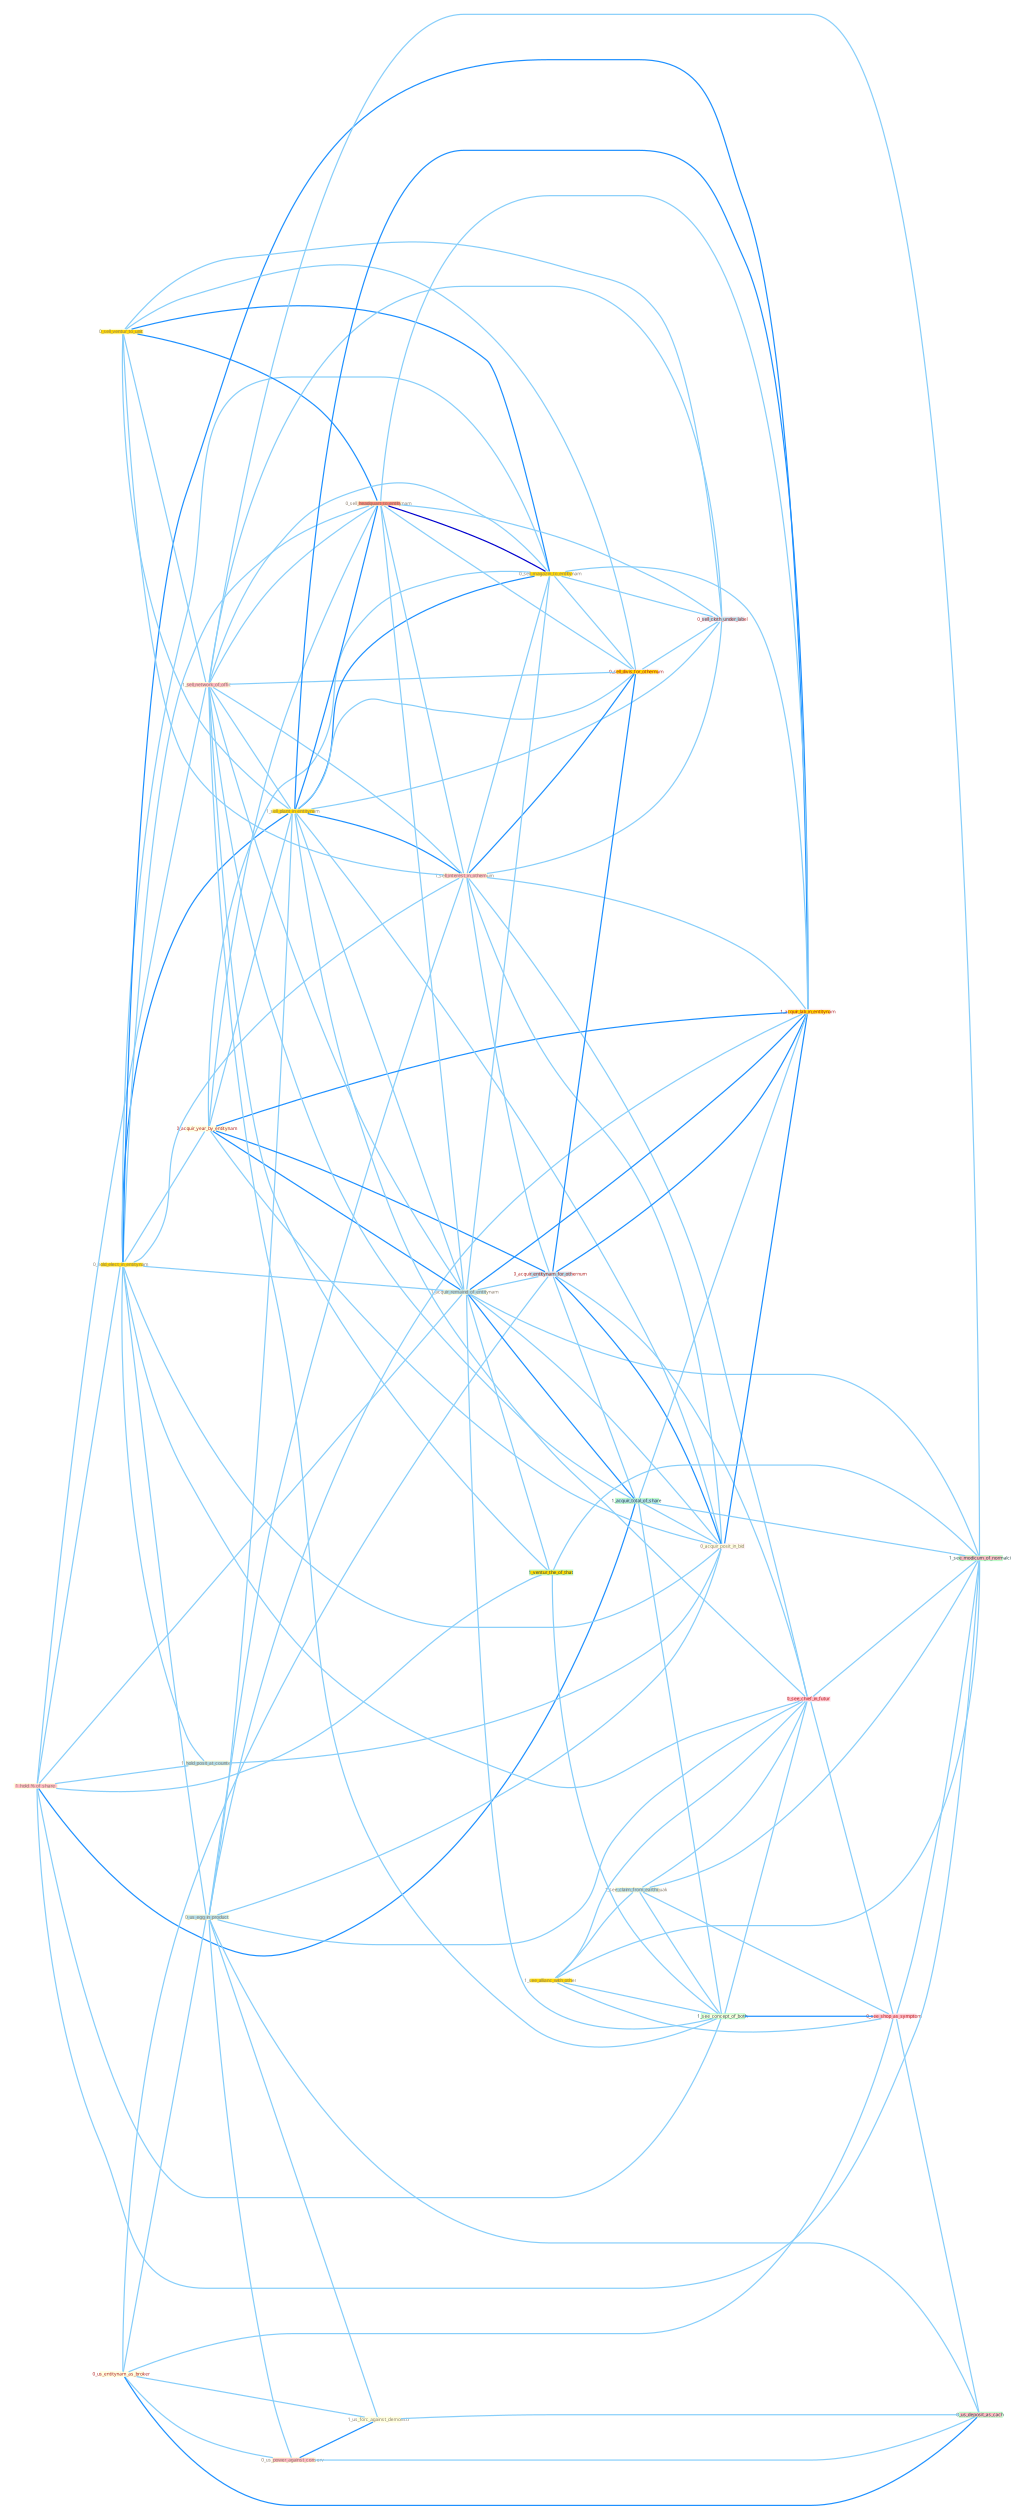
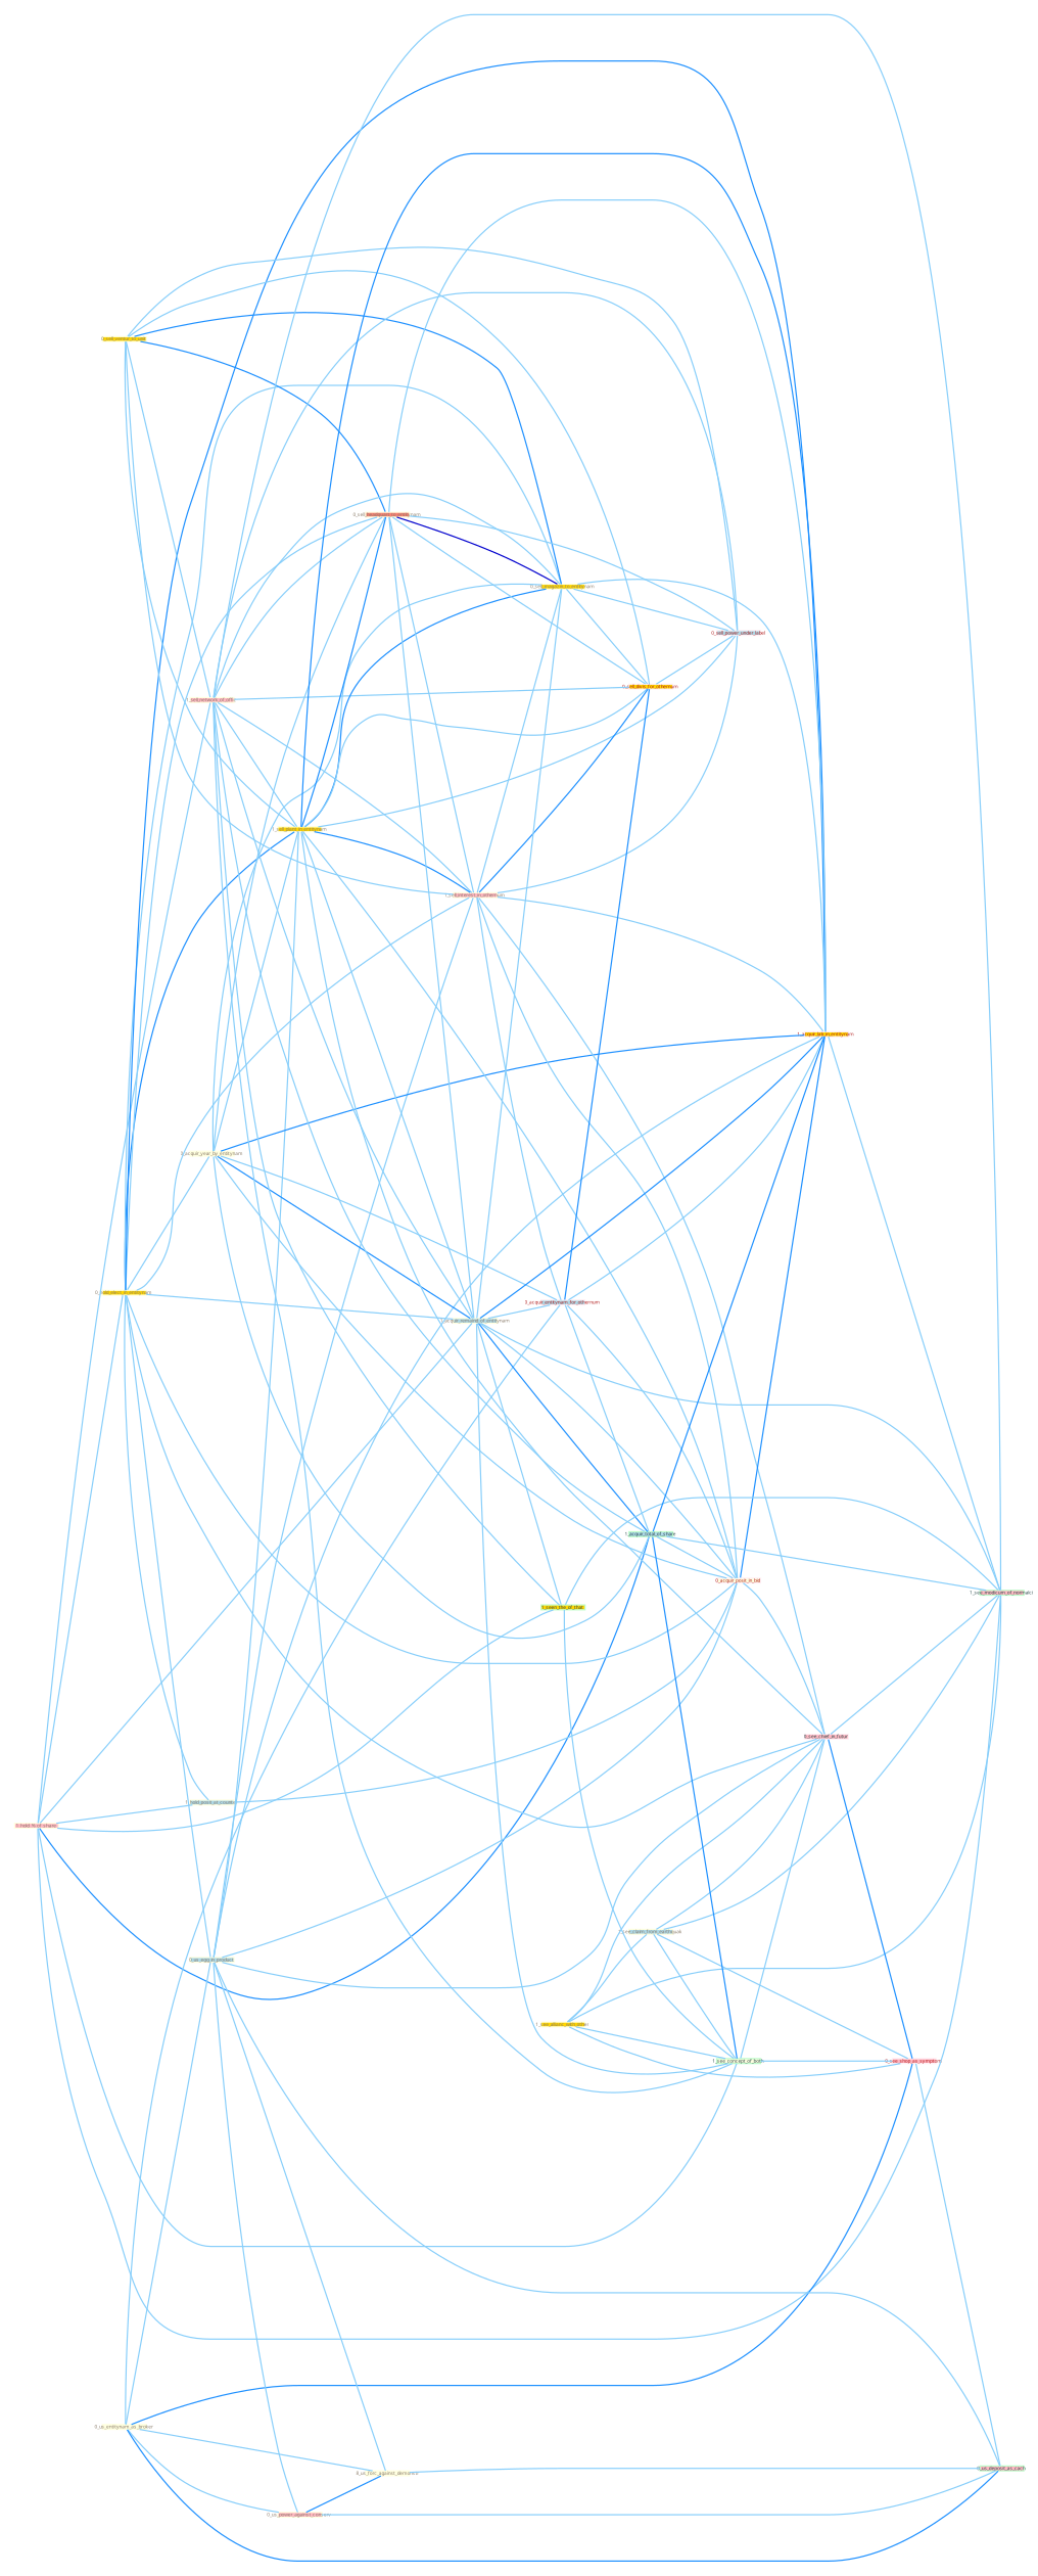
  graph {
    fontname="Noto Sans"
    rankdir=LR
    node [color="#ffffe0" fillcolor=gold fixedsize=true fontcolor="#8b7d6b" fontname="Noto Sans" fontsize=4 shape=polygon style=filled]
    edge [color="#87cefa" fontname="Noto Sans" w=1]
    "1_see_allianc_with_other " [height=.06 width=.5]
    "1_hold_%_of_share " [fillcolor=lightpink height=.06 width=.5]
-   "0_us_entitynam_as_broker " [fillcolor=lightyellow fontcolor="#b22222" height=.06 width=.5]
+   "0_us_entitynam_as_broker " [fillcolor=lightyellow height=.06 width=.5]
    "0_hold_elect_in_entitynam " [height=.06 width=.5]
    "0_us_egg_in_product " [fillcolor=lightblue height=.06 width=.5]
    "1_see_claim_from_earthquak " [fillcolor=lightblue height=.06 width=.5]
-   "0_acquir_year_by_entitynam " [fillcolor=lightyellow fontcolor="#b22222" height=.06 width=.5]
+   "0_acquir_year_by_entitynam " [fillcolor=lightyellow height=.06 width=.5]
    "0_us_power_against_conserv " [fillcolor=lightpink height=.06 width=.5]
    "0_sell_ventur_to_unit " [height=.06 width=.5]
    "1_hold_posit_at_counter " [fillcolor=lightblue height=.06 width=.5]
    "1_sell_network_of_offic " [fillcolor=lightpink height=.06 width=.5]
    "1_sell_plant_in_entitynam " [height=.06 width=.5]
-   "1_us_forc_against_demonstr " [fillcolor=lightyellow height=.06 width=.5]
+   "1_us_forc_against_demonstr " [fillcolor=lightyellow height=.06 width=.5 label="8_us_forc_against_demonstr"]
    "0_sell_headquart_to_entitynam " [fillcolor=salmon height=.06 width=.5]
    "1_sell_interest_in_othernum " [fillcolor=lightpink height=.06 width=.5]
    "1_acquir_remaind_of_entitynam " [fillcolor=lightblue height=.06 width=.5]
    "0_sell_magazin_to_entitynam " [height=.06 width=.5]
    "0_acquir_entitynam_for_othernum " [color="#fff0f5" fillcolor=lightblue fontcolor="#b22222" height=.06 width=.5]
    "0_sell_divis_for_othernum " [color="#fff0f5" fontcolor="#b22222" height=.06 width=.5]
-   "0_sell_cloth_under_label " [color="#fff0f5" fillcolor=lightblue fontcolor="#b22222" height=.06 width=.5]
-   "0_acquir_posit_in_bid " [color="#fff0f5" fillcolor=lightyellow height=.06 width=.5]
-   "0_see_chief_in_futur " [color="#fff0f5" fillcolor=lightpink fontcolor="#b22222" height=.06 width=.5]
+   "0_sell_cloth_under_label " [color="#fff0f5" fillcolor=lightblue fontcolor="#b22222" height=.06 width=.5 label="0_sell_power_under_label"]
+   "0_acquir_posit_in_bid " [color="#fff0f5" fillcolor=lightyellow fontcolor="#b22222" height=.06 width=.5]
+   "0_see_chief_in_futur " [color="#fff0f5" fillcolor=lightpink fontcolor="#2f4f4f" height=.06 width=.5]
    "0_see_shop_as_symptom " [color="#fff0f5" fillcolor=lightpink fontcolor="#b22222" height=.06 width=.5]
    "1_acquir_lab_in_entitynam " [color="#fff0f5" fontcolor="#b22222" height=.06 width=.5]
    "1_see_concept_of_both " [color="#BDFCC9" fillcolor=lightyellow fontcolor="#2f4f4f" height=.06 width=.5]
    "1_see_modicum_of_normalci " [color="#BDFCC9" fillcolor=lightpink fontcolor="#2f4f4f" height=.06 width=.5]
-   "1_seen_the_of_that " [color="#BDFCC9" fontcolor="#2f4f4f" height=.06 width=.5 label="1_ventur_the_of_that"]
+   "1_seen_the_of_that " [color="#BDFCC9" fontcolor="#2f4f4f" height=.06 width=.5]
    "1_acquir_total_of_share " [color="#BDFCC9" fillcolor=lightblue fontcolor="#2f4f4f" height=.06 width=.5]
    "0_us_deposit_as_cach " [color="#BDFCC9" fillcolor=lightpink fontcolor="#2f4f4f" height=.06 width=.5]
    subgraph sub_1 {
      "1_see_allianc_with_other "
      "1_hold_%_of_share "
      "0_us_entitynam_as_broker "
      "0_hold_elect_in_entitynam "
      "0_us_egg_in_product "
      "1_see_claim_from_earthquak "
      "0_acquir_year_by_entitynam "
      "0_us_power_against_conserv "
      "0_sell_ventur_to_unit "
      "1_hold_posit_at_counter "
      "1_sell_network_of_offic "
      "1_sell_plant_in_entitynam "
      "1_us_forc_against_demonstr "
      "0_sell_headquart_to_entitynam "
      "1_sell_interest_in_othernum "
      "1_acquir_remaind_of_entitynam "
      "0_sell_magazin_to_entitynam "
    }
    subgraph sub_2 {
      "0_acquir_entitynam_for_othernum "
      "0_sell_divis_for_othernum "
      "0_sell_cloth_under_label "
      "0_acquir_posit_in_bid "
      "0_see_chief_in_futur "
      "0_see_shop_as_symptom "
      "1_acquir_lab_in_entitynam "
    }
    "1_see_allianc_with_other " -- "1_see_claim_from_earthquak "
    "1_see_allianc_with_other " -- "0_see_chief_in_futur "
    "1_see_allianc_with_other " -- "0_see_shop_as_symptom "
    "1_see_allianc_with_other " -- "1_see_concept_of_both "
    "1_see_allianc_with_other " -- "1_see_modicum_of_normalci "
    "1_hold_%_of_share " -- "0_hold_elect_in_entitynam "
    "1_hold_%_of_share " -- "1_hold_posit_at_counter "
    "1_hold_%_of_share " -- "1_sell_network_of_offic "
    "1_hold_%_of_share " -- "1_acquir_remaind_of_entitynam "
    "1_hold_%_of_share " -- "1_see_concept_of_both "
    "1_hold_%_of_share " -- "1_see_modicum_of_normalci "
    "1_hold_%_of_share " -- "1_seen_the_of_that "
    "1_hold_%_of_share " -- "1_acquir_total_of_share " [color="#1e90ff" w=2]
    "0_us_entitynam_as_broker " -- "0_us_egg_in_product "
    "0_us_entitynam_as_broker " -- "0_us_power_against_conserv "
    "0_us_entitynam_as_broker " -- "1_us_forc_against_demonstr "
    "0_us_entitynam_as_broker " -- "0_acquir_entitynam_for_othernum "
-   "0_us_entitynam_as_broker " -- "0_see_shop_as_symptom "
+   "0_us_entitynam_as_broker " -- "0_see_shop_as_symptom " [color="#1e90ff"]
    "0_us_entitynam_as_broker " -- "0_us_deposit_as_cach " [color="#1e90ff" w=2]
    "0_hold_elect_in_entitynam " -- "0_us_egg_in_product "
    "0_hold_elect_in_entitynam " -- "0_acquir_year_by_entitynam "
    "0_hold_elect_in_entitynam " -- "1_hold_posit_at_counter "
    "0_hold_elect_in_entitynam " -- "1_sell_plant_in_entitynam " [color="#1e90ff" w=2]
    "0_hold_elect_in_entitynam " -- "0_sell_headquart_to_entitynam "
    "0_hold_elect_in_entitynam " -- "1_sell_interest_in_othernum "
    "0_hold_elect_in_entitynam " -- "1_acquir_remaind_of_entitynam "
    "0_hold_elect_in_entitynam " -- "0_sell_magazin_to_entitynam "
    "0_hold_elect_in_entitynam " -- "0_acquir_posit_in_bid "
    "0_hold_elect_in_entitynam " -- "0_see_chief_in_futur "
    "0_hold_elect_in_entitynam " -- "1_acquir_lab_in_entitynam " [color="#1e90ff" w=2]
    "0_us_egg_in_product " -- "0_us_power_against_conserv "
    "0_us_egg_in_product " -- "1_sell_plant_in_entitynam "
    "0_us_egg_in_product " -- "1_us_forc_against_demonstr "
    "0_us_egg_in_product " -- "1_sell_interest_in_othernum "
    "0_us_egg_in_product " -- "0_acquir_posit_in_bid "
    "0_us_egg_in_product " -- "0_see_chief_in_futur "
    "0_us_egg_in_product " -- "1_acquir_lab_in_entitynam "
    "0_us_egg_in_product " -- "0_us_deposit_as_cach "
    "1_see_claim_from_earthquak " -- "0_see_chief_in_futur "
    "1_see_claim_from_earthquak " -- "0_see_shop_as_symptom "
    "1_see_claim_from_earthquak " -- "1_see_concept_of_both "
    "1_see_claim_from_earthquak " -- "1_see_modicum_of_normalci "
    "0_acquir_year_by_entitynam " -- "1_sell_plant_in_entitynam "
    "0_acquir_year_by_entitynam " -- "0_sell_headquart_to_entitynam "
    "0_acquir_year_by_entitynam " -- "1_acquir_remaind_of_entitynam " [color="#1e90ff" w=2]
    "0_acquir_year_by_entitynam " -- "0_sell_magazin_to_entitynam "
-   "0_acquir_year_by_entitynam " -- "0_acquir_entitynam_for_othernum " [color="#1e90ff"]
+   "0_acquir_year_by_entitynam " -- "0_acquir_entitynam_for_othernum "
    "0_acquir_year_by_entitynam " -- "0_acquir_posit_in_bid "
    "0_acquir_year_by_entitynam " -- "1_acquir_lab_in_entitynam " [color="#1e90ff" w=2]
+   "0_acquir_year_by_entitynam " -- "1_acquir_total_of_share "
    "0_us_power_against_conserv " -- "1_us_forc_against_demonstr " [color="#1e90ff" w=2]
    "0_us_power_against_conserv " -- "0_us_deposit_as_cach "
    "0_sell_ventur_to_unit " -- "1_sell_network_of_offic "
    "0_sell_ventur_to_unit " -- "1_sell_plant_in_entitynam "
    "0_sell_ventur_to_unit " -- "0_sell_headquart_to_entitynam " [color="#1e90ff" w=2]
    "0_sell_ventur_to_unit " -- "1_sell_interest_in_othernum "
    "0_sell_ventur_to_unit " -- "0_sell_magazin_to_entitynam " [color="#1e90ff" w=2]
    "0_sell_ventur_to_unit " -- "0_sell_divis_for_othernum "
    "0_sell_ventur_to_unit " -- "0_sell_cloth_under_label "
    "1_hold_posit_at_counter " -- "0_acquir_posit_in_bid "
    "1_sell_network_of_offic " -- "1_sell_plant_in_entitynam "
    "1_sell_network_of_offic " -- "0_sell_headquart_to_entitynam "
    "1_sell_network_of_offic " -- "1_sell_interest_in_othernum "
    "1_sell_network_of_offic " -- "1_acquir_remaind_of_entitynam "
    "1_sell_network_of_offic " -- "0_sell_magazin_to_entitynam "
    "1_sell_network_of_offic " -- "0_sell_divis_for_othernum "
    "1_sell_network_of_offic " -- "0_sell_cloth_under_label "
    "1_sell_network_of_offic " -- "1_see_concept_of_both "
    "1_sell_network_of_offic " -- "1_see_modicum_of_normalci "
    "1_sell_network_of_offic " -- "1_seen_the_of_that "
    "1_sell_network_of_offic " -- "1_acquir_total_of_share "
    "1_sell_plant_in_entitynam " -- "0_sell_headquart_to_entitynam " [color="#1e90ff" w=2]
    "1_sell_plant_in_entitynam " -- "1_sell_interest_in_othernum " [color="#1e90ff" w=2]
    "1_sell_plant_in_entitynam " -- "1_acquir_remaind_of_entitynam "
    "1_sell_plant_in_entitynam " -- "0_sell_magazin_to_entitynam " [color="#1e90ff" w=2]
    "1_sell_plant_in_entitynam " -- "0_sell_divis_for_othernum "
    "1_sell_plant_in_entitynam " -- "0_sell_cloth_under_label "
    "1_sell_plant_in_entitynam " -- "0_acquir_posit_in_bid "
    "1_sell_plant_in_entitynam " -- "0_see_chief_in_futur "
    "1_sell_plant_in_entitynam " -- "1_acquir_lab_in_entitynam " [color="#1e90ff" w=2]
    "1_us_forc_against_demonstr " -- "0_us_deposit_as_cach "
    "0_sell_headquart_to_entitynam " -- "1_sell_interest_in_othernum "
    "0_sell_headquart_to_entitynam " -- "1_acquir_remaind_of_entitynam "
    "0_sell_headquart_to_entitynam " -- "0_sell_magazin_to_entitynam " [color="#0000cd" w=3]
    "0_sell_headquart_to_entitynam " -- "0_sell_divis_for_othernum "
    "0_sell_headquart_to_entitynam " -- "0_sell_cloth_under_label "
    "0_sell_headquart_to_entitynam " -- "1_acquir_lab_in_entitynam "
    "1_sell_interest_in_othernum " -- "0_sell_magazin_to_entitynam "
    "1_sell_interest_in_othernum " -- "0_acquir_entitynam_for_othernum "
    "1_sell_interest_in_othernum " -- "0_sell_divis_for_othernum " [color="#1e90ff" w=2]
    "1_sell_interest_in_othernum " -- "0_sell_cloth_under_label "
    "1_sell_interest_in_othernum " -- "0_acquir_posit_in_bid "
    "1_sell_interest_in_othernum " -- "0_see_chief_in_futur "
    "1_sell_interest_in_othernum " -- "1_acquir_lab_in_entitynam "
    "1_acquir_remaind_of_entitynam " -- "0_sell_magazin_to_entitynam "
    "1_acquir_remaind_of_entitynam " -- "0_acquir_entitynam_for_othernum "
    "1_acquir_remaind_of_entitynam " -- "0_acquir_posit_in_bid "
    "1_acquir_remaind_of_entitynam " -- "1_acquir_lab_in_entitynam " [color="#1e90ff" w=2]
    "1_acquir_remaind_of_entitynam " -- "1_see_concept_of_both "
    "1_acquir_remaind_of_entitynam " -- "1_see_modicum_of_normalci "
    "1_acquir_remaind_of_entitynam " -- "1_seen_the_of_that "
    "1_acquir_remaind_of_entitynam " -- "1_acquir_total_of_share " [color="#1e90ff" w=2]
    "0_sell_magazin_to_entitynam " -- "0_sell_divis_for_othernum "
    "0_sell_magazin_to_entitynam " -- "0_sell_cloth_under_label "
    "0_sell_magazin_to_entitynam " -- "1_acquir_lab_in_entitynam "
    "0_acquir_entitynam_for_othernum " -- "0_sell_divis_for_othernum " [color="#1e90ff" w=2]
-   "0_acquir_entitynam_for_othernum " -- "0_acquir_posit_in_bid " [color="#1e90ff"]
-   "0_acquir_entitynam_for_othernum " -- "1_acquir_lab_in_entitynam " [color="#1e90ff"]
+   "0_acquir_entitynam_for_othernum " -- "0_acquir_posit_in_bid "
+   "0_acquir_entitynam_for_othernum " -- "1_acquir_lab_in_entitynam "
    "0_acquir_entitynam_for_othernum " -- "1_acquir_total_of_share "
    "0_sell_divis_for_othernum " -- "0_sell_cloth_under_label "
-   "0_acquir_entitynam_for_othernum " -- "0_see_chief_in_futur "
+   "0_acquir_posit_in_bid " -- "0_see_chief_in_futur "
    "0_acquir_posit_in_bid " -- "1_acquir_lab_in_entitynam " [color="#1e90ff" w=2]
-   "0_see_chief_in_futur " -- "0_see_shop_as_symptom "
+   "0_see_chief_in_futur " -- "0_see_shop_as_symptom " [color="#1e90ff"]
    "0_see_chief_in_futur " -- "1_see_modicum_of_normalci "
-   "0_see_shop_as_symptom " -- "1_see_modicum_of_normalci "
+   "1_acquir_lab_in_entitynam " -- "1_see_modicum_of_normalci "
    "0_see_shop_as_symptom " -- "0_us_deposit_as_cach "
    "1_see_concept_of_both " -- "0_see_chief_in_futur "
-   "1_see_concept_of_both " -- "0_see_shop_as_symptom " [color="#1e90ff"]
+   "1_see_concept_of_both " -- "0_see_shop_as_symptom "
    "1_seen_the_of_that " -- "1_see_concept_of_both "
    "1_seen_the_of_that " -- "1_see_modicum_of_normalci "
    "1_acquir_total_of_share " -- "0_acquir_posit_in_bid "
-   "1_acquir_total_of_share " -- "1_acquir_lab_in_entitynam "
-   "1_acquir_total_of_share " -- "1_see_concept_of_both "
+   "1_acquir_total_of_share " -- "1_acquir_lab_in_entitynam " [color="#1e90ff"]
+   "1_acquir_total_of_share " -- "1_see_concept_of_both " [color="#1e90ff"]
    "1_acquir_total_of_share " -- "1_see_modicum_of_normalci "
  }
